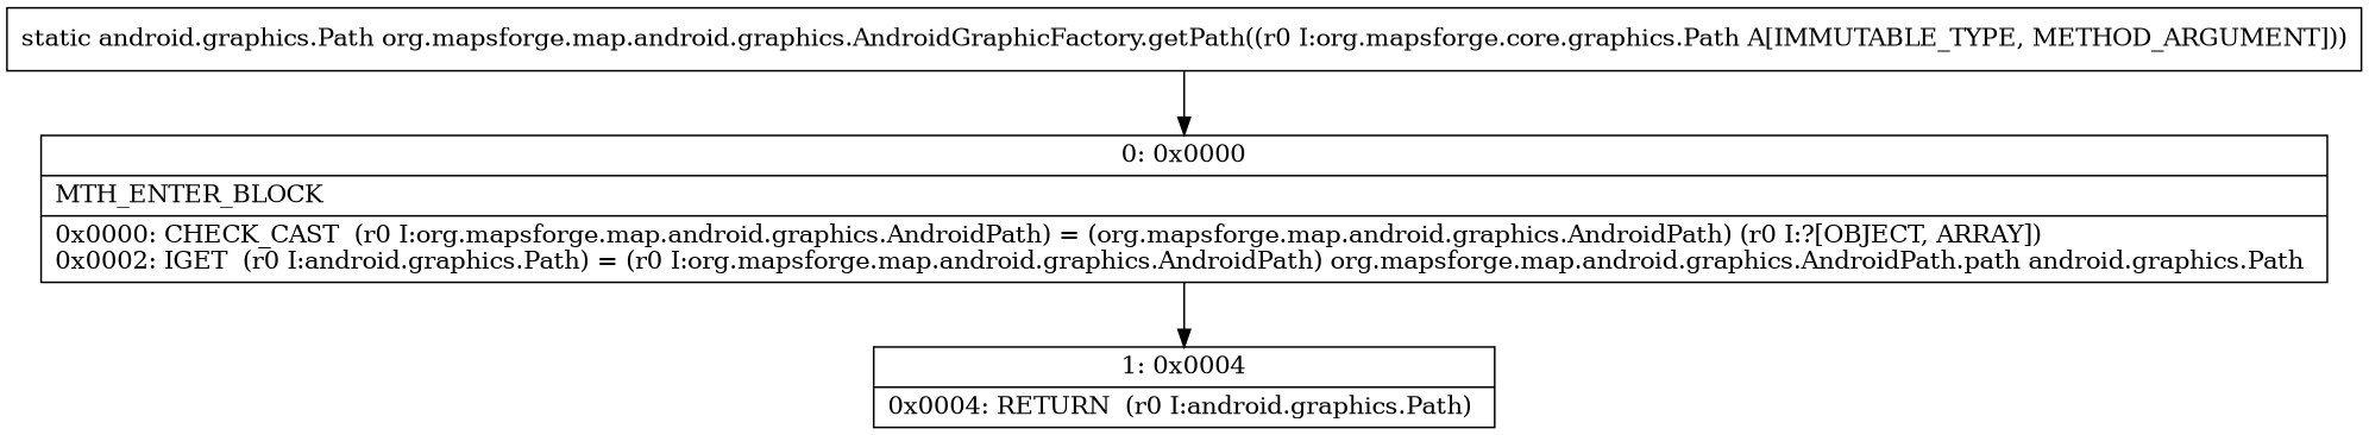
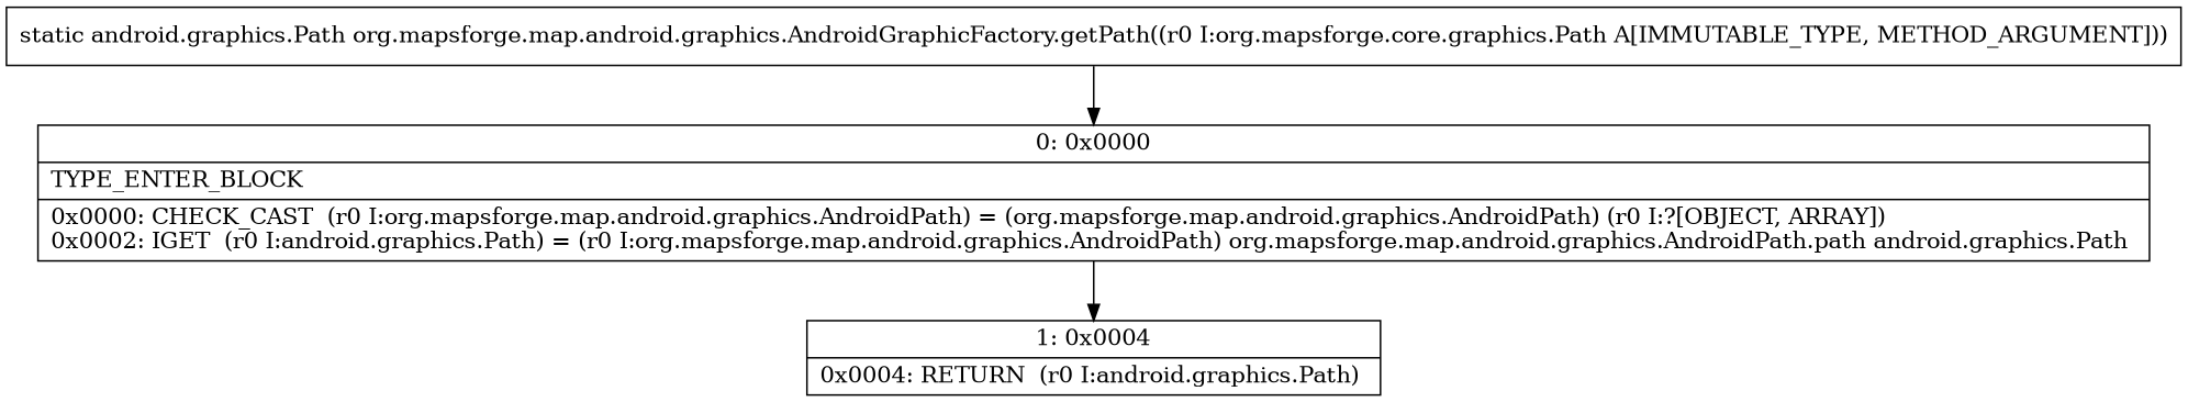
  digraph {
    node [shape=record]
-   n1 [label="{0\:\ 0x0000|MTH_ENTER_BLOCK\l|0x0000: CHECK_CAST  (r0 I:org.mapsforge.map.android.graphics.AndroidPath) = (org.mapsforge.map.android.graphics.AndroidPath) (r0 I:?[OBJECT, ARRAY]) \l0x0002: IGET  (r0 I:android.graphics.Path) = (r0 I:org.mapsforge.map.android.graphics.AndroidPath) org.mapsforge.map.android.graphics.AndroidPath.path android.graphics.Path \l}"]
+   n1 [label="{0\:\ 0x0000|TYPE_ENTER_BLOCK\l|0x0000: CHECK_CAST  (r0 I:org.mapsforge.map.android.graphics.AndroidPath) = (org.mapsforge.map.android.graphics.AndroidPath) (r0 I:?[OBJECT, ARRAY]) \l0x0002: IGET  (r0 I:android.graphics.Path) = (r0 I:org.mapsforge.map.android.graphics.AndroidPath) org.mapsforge.map.android.graphics.AndroidPath.path android.graphics.Path \l}"]
    n2 [label="{1\:\ 0x0004|0x0004: RETURN  (r0 I:android.graphics.Path) \l}"]
    n3 [label="{static android.graphics.Path org.mapsforge.map.android.graphics.AndroidGraphicFactory.getPath((r0 I:org.mapsforge.core.graphics.Path A[IMMUTABLE_TYPE, METHOD_ARGUMENT])) }"]
    n1 -> n2
    n3 -> n1
  }
